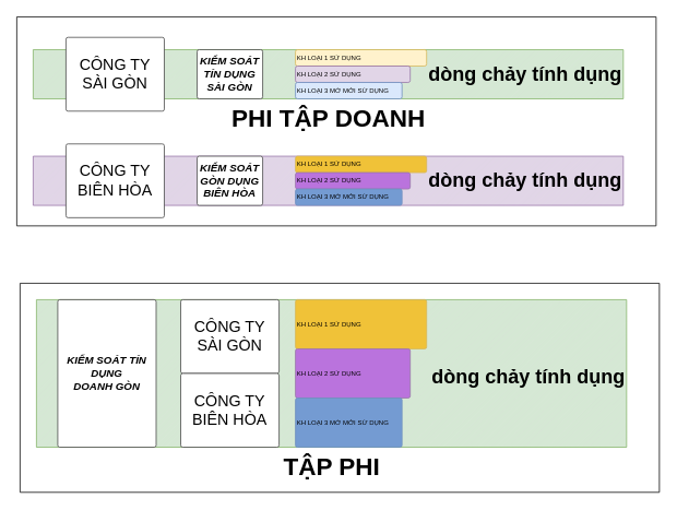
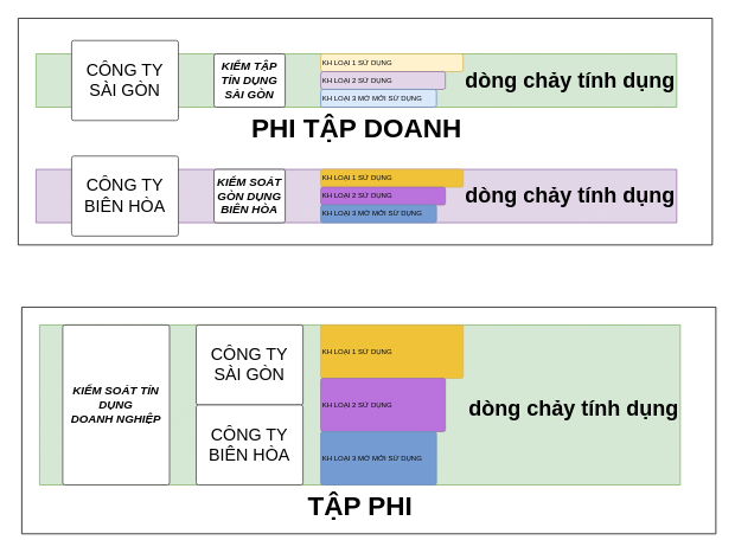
  <mxCell id="0" />
  <mxCell id="1" parent="0" />
  <mxCell id="2" value="&lt;font style=&quot;font-size: 30px;&quot;&gt;&lt;b&gt;PHI TẬP DOANH&lt;/b&gt;&lt;/font&gt;" style="verticalLabelPosition=bottom;verticalAlign=top;html=1;shape=mxgraph.basic.patternFillRect;fillStyle=diag;step=5;fillStrokeWidth=0.2;fillStrokeColor=#dddddd;fillColor=#d5e8d4;strokeColor=#82b366;" vertex="1" parent="1"><mxGeometry x="40" y="60" width="720" height="60" as="geometry" /></mxCell>
  <mxCell id="3" value="" style="verticalLabelPosition=bottom;verticalAlign=top;html=1;shape=mxgraph.basic.patternFillRect;fillStyle=diag;step=5;fillStrokeWidth=0.2;fillStrokeColor=#dddddd;fillColor=#e1d5e7;strokeColor=#9673a6;" vertex="1" parent="1"><mxGeometry x="40" y="190" width="720" height="60" as="geometry" /></mxCell>
  <mxCell id="4" value="&lt;font style=&quot;font-size: 19px;&quot;&gt;CÔNG TY&lt;br&gt;SÀI GÒN&lt;br&gt;&lt;/font&gt;" style="strokeWidth=1;html=1;shadow=0;dashed=0;shape=mxgraph.ios.iTextInput;strokeColor=#444444;buttonText=;fontSize=8;whiteSpace=wrap;align=center;" vertex="1" parent="1"><mxGeometry x="80" y="45" width="120" height="90" as="geometry" /></mxCell>
  <mxCell id="5" value="&lt;font style=&quot;font-size: 19px;&quot;&gt;CÔNG TY&lt;br&gt;BIÊN HÒA&lt;br&gt;&lt;/font&gt;" style="strokeWidth=1;html=1;shadow=0;dashed=0;shape=mxgraph.ios.iTextInput;strokeColor=#444444;buttonText=;fontSize=8;whiteSpace=wrap;align=center;" vertex="1" parent="1"><mxGeometry x="80" y="175" width="120" height="90" as="geometry" /></mxCell>
- <mxCell id="6" value="&lt;font style=&quot;font-size: 13px;&quot;&gt;&lt;b&gt;&lt;i&gt;KIỂM SOÁT TÍN DỤNG&lt;br&gt;SÀI GÒN&lt;br&gt;&lt;/i&gt;&lt;/b&gt;&lt;/font&gt;" style="strokeWidth=1;html=1;shadow=0;dashed=0;shape=mxgraph.ios.iTextInput;strokeColor=#444444;buttonText=;fontSize=8;whiteSpace=wrap;align=center;" vertex="1" parent="1"><mxGeometry x="240" y="60" width="80" height="60" as="geometry" /></mxCell>
+ <mxCell id="6" value="&lt;font style=&quot;font-size: 13px;&quot;&gt;&lt;b&gt;&lt;i&gt;KIỂM TẬP TÍN DỤNG&lt;br&gt;SÀI GÒN&lt;br&gt;&lt;/i&gt;&lt;/b&gt;&lt;/font&gt;" style="strokeWidth=1;html=1;shadow=0;dashed=0;shape=mxgraph.ios.iTextInput;strokeColor=#444444;buttonText=;fontSize=8;whiteSpace=wrap;align=center;" vertex="1" parent="1"><mxGeometry x="240" y="60" width="80" height="60" as="geometry" /></mxCell>
  <mxCell id="7" value="&lt;font style=&quot;font-size: 13px;&quot;&gt;&lt;b&gt;&lt;i&gt;KIỂM SOÁT GÒN DỤNG&lt;br&gt;BIÊN HÒA&lt;br&gt;&lt;/i&gt;&lt;/b&gt;&lt;/font&gt;" style="strokeWidth=1;html=1;shadow=0;dashed=0;shape=mxgraph.ios.iTextInput;strokeColor=#444444;buttonText=;fontSize=8;whiteSpace=wrap;align=center;" vertex="1" parent="1"><mxGeometry x="240" y="190" width="80" height="60" as="geometry" /></mxCell>
  <mxCell id="8" value="KH LOẠI 1 SỬ DỤNG" style="strokeWidth=1;html=1;shadow=0;dashed=0;shape=mxgraph.ios.iTextInput;strokeColor=#d6b656;buttonText=;fontSize=8;whiteSpace=wrap;align=left;fillColor=#fff2cc;" vertex="1" parent="1"><mxGeometry x="360" y="60" width="160" height="20" as="geometry" /></mxCell>
  <mxCell id="9" value="KH LOẠI 2 SỬ DỤNG" style="strokeWidth=1;html=1;shadow=0;dashed=0;shape=mxgraph.ios.iTextInput;strokeColor=#9673a6;buttonText=;fontSize=8;whiteSpace=wrap;align=left;fillColor=#e1d5e7;" vertex="1" parent="1"><mxGeometry x="360" y="80" width="140" height="20" as="geometry" /></mxCell>
  <mxCell id="10" value="KH LOẠI 3 MỞ MỚI SỬ DỤNG" style="strokeWidth=1;html=1;shadow=0;dashed=0;shape=mxgraph.ios.iTextInput;buttonText=;fontSize=8;whiteSpace=wrap;align=left;fillColor=#dae8fc;strokeColor=#6c8ebf;" vertex="1" parent="1"><mxGeometry x="360" y="100" width="130" height="20" as="geometry" /></mxCell>
  <mxCell id="11" value="dòng chảy tính dụng" style="text;strokeColor=none;fillColor=none;html=1;fontSize=24;fontStyle=1;verticalAlign=middle;align=center;" vertex="1" parent="1"><mxGeometry x="590" y="70" width="100" height="40" as="geometry" /></mxCell>
  <mxCell id="12" value="dòng chảy tính dụng" style="text;strokeColor=none;fillColor=none;html=1;fontSize=24;fontStyle=1;verticalAlign=middle;align=center;" vertex="1" parent="1"><mxGeometry x="590" y="200" width="100" height="40" as="geometry" /></mxCell>
  <mxCell id="13" value="KH LOẠI 1 SỬ DỤNG" style="strokeWidth=1;html=1;shadow=0;dashed=0;shape=mxgraph.ios.iTextInput;strokeColor=#d6b656;buttonText=;fontSize=8;whiteSpace=wrap;align=left;fillColor=#f0c238;" vertex="1" parent="1"><mxGeometry x="360" y="190" width="160" height="20" as="geometry" /></mxCell>
  <mxCell id="14" value="KH LOẠI 2 SỬ DỤNG" style="strokeWidth=1;html=1;shadow=0;dashed=0;shape=mxgraph.ios.iTextInput;strokeColor=#9673a6;buttonText=;fontSize=8;whiteSpace=wrap;align=left;fillColor=#ba73dd;" vertex="1" parent="1"><mxGeometry x="360" y="210" width="140" height="20" as="geometry" /></mxCell>
  <mxCell id="15" value="KH LOẠI 3 MỞ MỚI SỬ DỤNG" style="strokeWidth=1;html=1;shadow=0;dashed=0;shape=mxgraph.ios.iTextInput;buttonText=;fontSize=8;whiteSpace=wrap;align=left;fillColor=#749bd2;strokeColor=#6c8ebf;" vertex="1" parent="1"><mxGeometry x="360" y="230" width="130" height="20" as="geometry" /></mxCell>
  <mxCell id="16" value="" style="verticalLabelPosition=bottom;verticalAlign=top;html=1;shape=mxgraph.basic.rect;fillColor2=none;strokeWidth=1;size=20;indent=5;fillColor=none;" vertex="1" parent="1"><mxGeometry x="20" y="20" width="780" height="255" as="geometry" /></mxCell>
  <mxCell id="17" value="&lt;font style=&quot;font-size: 30px;&quot;&gt;&lt;b&gt;TẬP PHI&lt;/b&gt;&lt;/font&gt;" style="verticalLabelPosition=bottom;verticalAlign=top;html=1;shape=mxgraph.basic.patternFillRect;fillStyle=diag;step=5;fillStrokeWidth=0.2;fillStrokeColor=#dddddd;fillColor=#d5e8d4;strokeColor=#82b366;" vertex="1" parent="1"><mxGeometry x="44" y="365" width="720" height="180" as="geometry" /></mxCell>
  <mxCell id="18" value="&lt;font style=&quot;font-size: 19px;&quot;&gt;CÔNG TY&lt;br&gt;SÀI GÒN&lt;br&gt;&lt;/font&gt;" style="strokeWidth=1;html=1;shadow=0;dashed=0;shape=mxgraph.ios.iTextInput;strokeColor=#444444;buttonText=;fontSize=8;whiteSpace=wrap;align=center;" vertex="1" parent="1"><mxGeometry x="220" y="365" width="120" height="90" as="geometry" /></mxCell>
  <mxCell id="19" value="&lt;font style=&quot;font-size: 19px;&quot;&gt;CÔNG TY&lt;br&gt;BIÊN HÒA&lt;br&gt;&lt;/font&gt;" style="strokeWidth=1;html=1;shadow=0;dashed=0;shape=mxgraph.ios.iTextInput;strokeColor=#444444;buttonText=;fontSize=8;whiteSpace=wrap;align=center;" vertex="1" parent="1"><mxGeometry x="220" y="455" width="120" height="90" as="geometry" /></mxCell>
- <mxCell id="20" value="&lt;font style=&quot;font-size: 13px;&quot;&gt;&lt;b&gt;&lt;i&gt;KIỂM SOÁT TÍN DỤNG&lt;br&gt;DOANH GÒN&lt;br&gt;&lt;/i&gt;&lt;/b&gt;&lt;/font&gt;" style="strokeWidth=1;html=1;shadow=0;dashed=0;shape=mxgraph.ios.iTextInput;strokeColor=#444444;buttonText=;fontSize=8;whiteSpace=wrap;align=center;" vertex="1" parent="1"><mxGeometry x="70" y="365" width="120" height="180" as="geometry" /></mxCell>
+ <mxCell id="20" value="&lt;font style=&quot;font-size: 13px;&quot;&gt;&lt;b&gt;&lt;i&gt;KIỂM SOÁT TÍN DỤNG&lt;br&gt;DOANH NGHIỆP&lt;br&gt;&lt;/i&gt;&lt;/b&gt;&lt;/font&gt;" style="strokeWidth=1;html=1;shadow=0;dashed=0;shape=mxgraph.ios.iTextInput;strokeColor=#444444;buttonText=;fontSize=8;whiteSpace=wrap;align=center;" vertex="1" parent="1"><mxGeometry x="70" y="365" width="120" height="180" as="geometry" /></mxCell>
  <mxCell id="21" value="dòng chảy tính dụng" style="text;strokeColor=none;fillColor=none;html=1;fontSize=24;fontStyle=1;verticalAlign=middle;align=center;" vertex="1" parent="1"><mxGeometry x="594" y="440" width="100" height="40" as="geometry" /></mxCell>
  <mxCell id="22" value="KH LOẠI 1 SỬ DỤNG" style="strokeWidth=1;html=1;shadow=0;dashed=0;shape=mxgraph.ios.iTextInput;strokeColor=#d6b656;buttonText=;fontSize=8;whiteSpace=wrap;align=left;fillColor=#f0c238;" vertex="1" parent="1"><mxGeometry x="360" y="365" width="160" height="60" as="geometry" /></mxCell>
  <mxCell id="23" value="KH LOẠI 2 SỬ DỤNG" style="strokeWidth=1;html=1;shadow=0;dashed=0;shape=mxgraph.ios.iTextInput;strokeColor=#9673a6;buttonText=;fontSize=8;whiteSpace=wrap;align=left;fillColor=#ba73dd;" vertex="1" parent="1"><mxGeometry x="360" y="425" width="140" height="60" as="geometry" /></mxCell>
  <mxCell id="24" value="KH LOẠI 3 MỞ MỚI SỬ DỤNG" style="strokeWidth=1;html=1;shadow=0;dashed=0;shape=mxgraph.ios.iTextInput;buttonText=;fontSize=8;whiteSpace=wrap;align=left;fillColor=#749bd2;strokeColor=#6c8ebf;" vertex="1" parent="1"><mxGeometry x="360" y="485" width="130" height="60" as="geometry" /></mxCell>
  <mxCell id="25" value="" style="verticalLabelPosition=bottom;verticalAlign=top;html=1;shape=mxgraph.basic.rect;fillColor2=none;strokeWidth=1;size=20;indent=5;fillColor=none;" vertex="1" parent="1"><mxGeometry x="24" y="345" width="780" height="255" as="geometry" /></mxCell>
